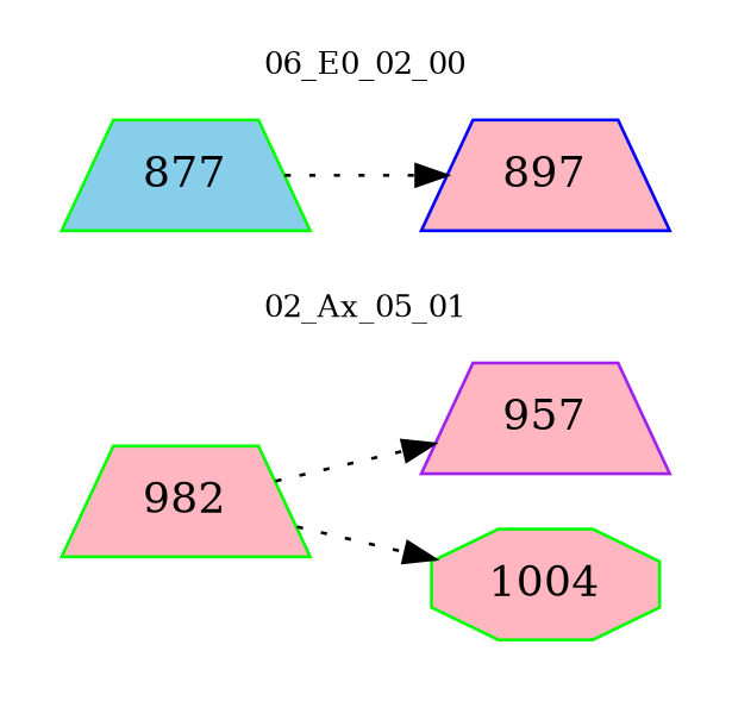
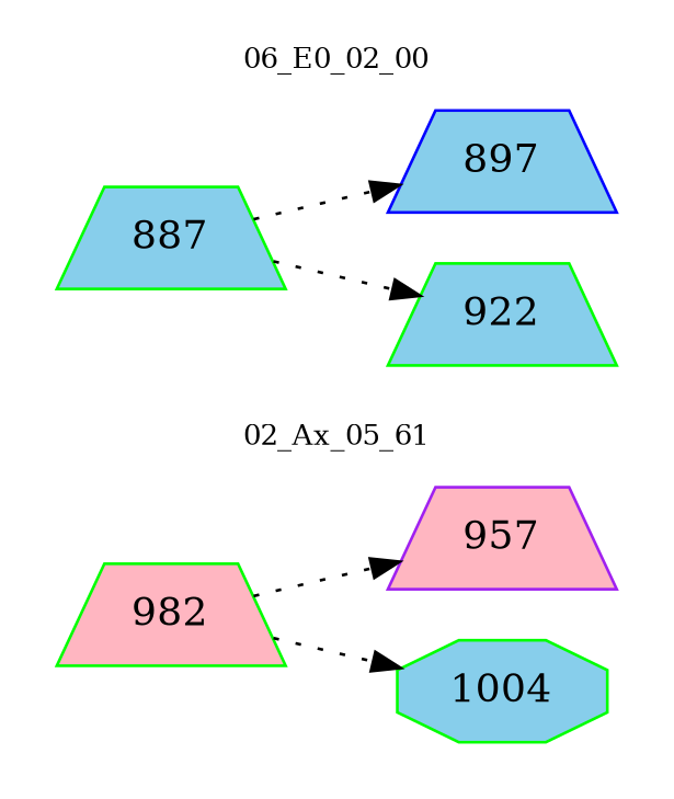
  digraph {
    rankdir=LR
    node [color=green fillcolor=skyblue shape=trapezium style=filled]
    edge [color=black style=dotted]
    n1 [fillcolor=lightpink label=982]
-   n2 [fillcolor=lightpink label=1004 shape=octagon]
+   n2 [label=1004 shape=octagon]
    n3 [color=purple fillcolor=lightpink label=957]
-   n4 [label=877]
-   n6 [color=blue fillcolor=lightpink label=897]
+   n4 [label=887]
+   n5 [label=922]
+   n6 [color=blue label=897]
    subgraph cluster_1 {
      color=white
      fontsize=10
-     label="02_Ax_05_01"
+     label="02_Ax_05_61"
      n1
      n2
      n3
    }
    subgraph cluster_2 {
      color=white
      fontsize=10
      label="06_E0_02_00"
      n4
+     n5
      n6
    }
    n1 -> n2
    n1 -> n3
+   n4 -> n5
    n4 -> n6
  }
